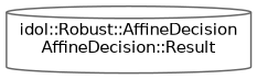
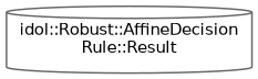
  digraph {
    rankdir=LR
-   n1 [color=grey40 fillcolor=white fontname=Helvetica fontsize=10 height=0.2 label="idol::Robust::AffineDecision\lAffineDecision::Result" shape=cylinder style=filled width=0.4]
+   n1 [color=grey40 fillcolor=white fontname=Helvetica fontsize=10 height=0.2 label="idol::Robust::AffineDecision\lRule::Result" shape=cylinder style=filled width=0.4]
  }
